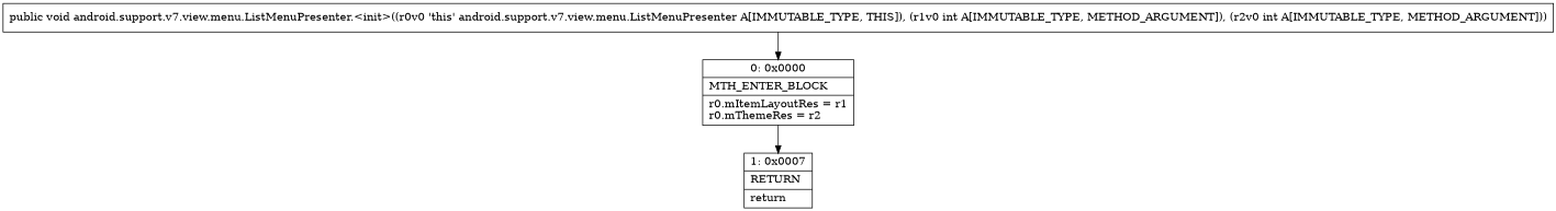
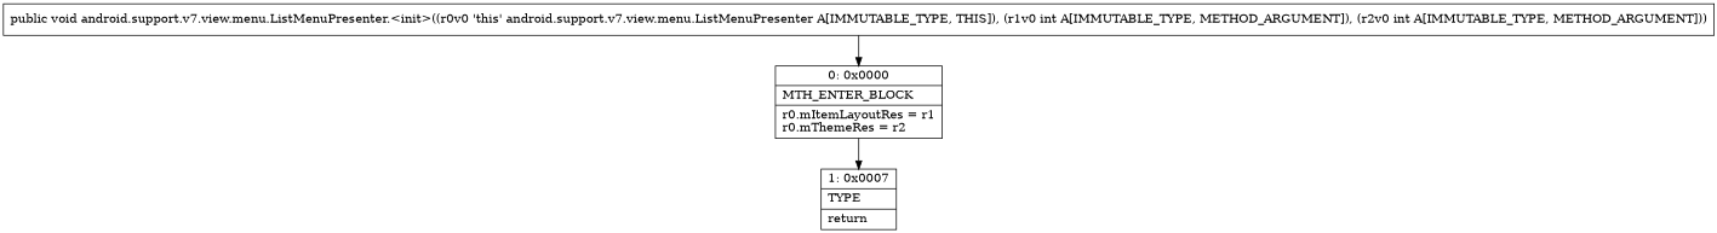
  digraph {
    node [shape=record]
    n1 [label="{0\:\ 0x0000|MTH_ENTER_BLOCK\l|r0.mItemLayoutRes = r1\lr0.mThemeRes = r2\l}"]
-   n2 [label="{1\:\ 0x0007|RETURN\l|return\l}"]
+   n2 [label="{1\:\ 0x0007|TYPE\l|return\l}"]
    n3 [label="{public void android.support.v7.view.menu.ListMenuPresenter.\<init\>((r0v0 'this' android.support.v7.view.menu.ListMenuPresenter A[IMMUTABLE_TYPE, THIS]), (r1v0 int A[IMMUTABLE_TYPE, METHOD_ARGUMENT]), (r2v0 int A[IMMUTABLE_TYPE, METHOD_ARGUMENT])) }"]
    n1 -> n2
    n3 -> n1
  }
